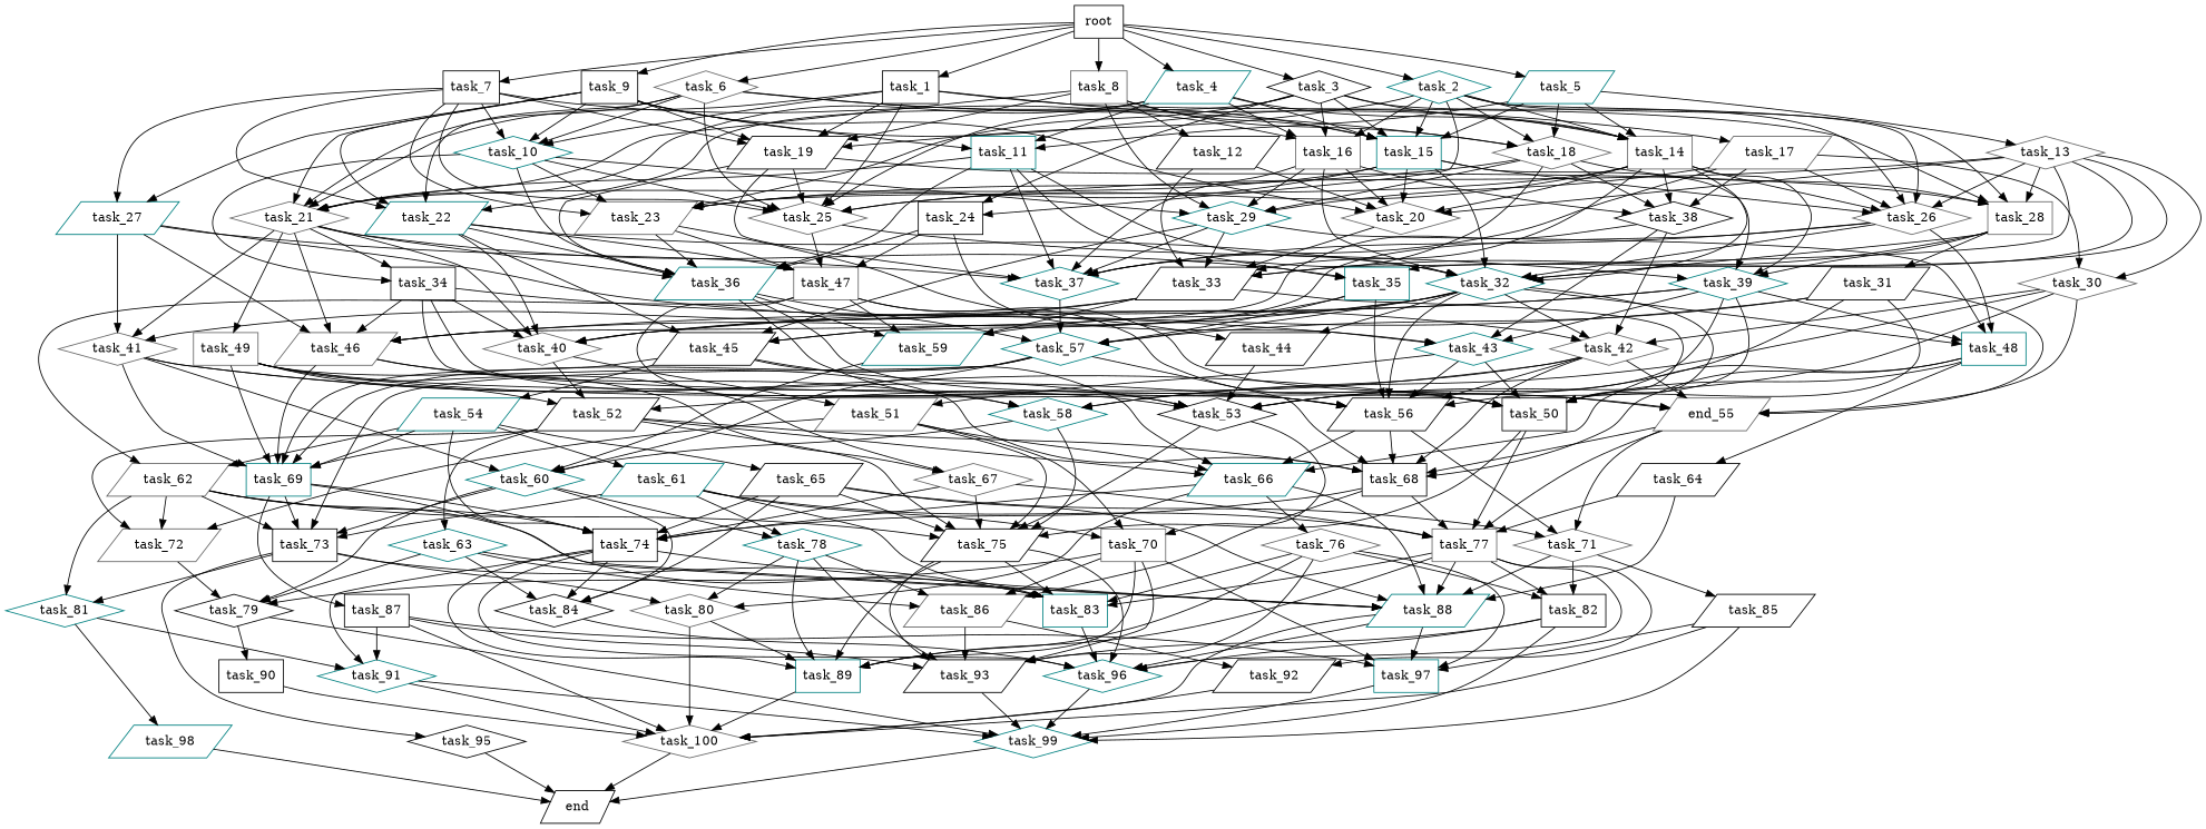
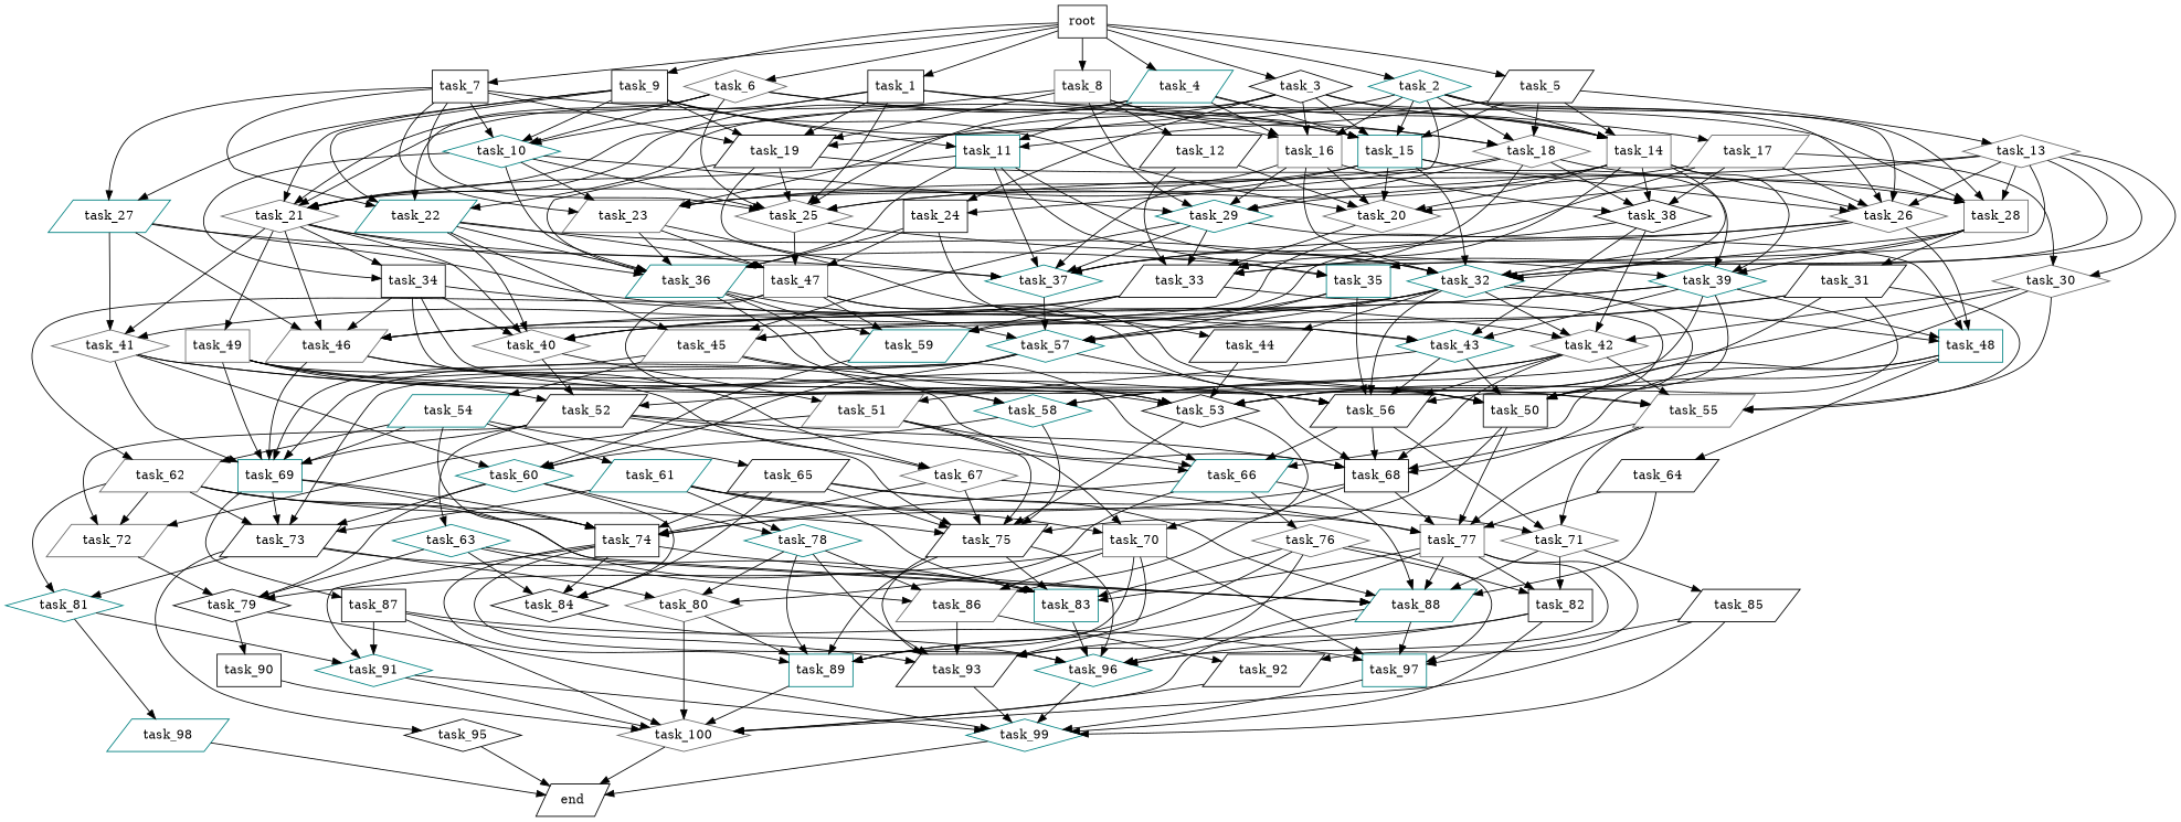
  digraph {
    node [color=black shape=diamond]
    task_75 [shape=parallelogram]
    task_96 [color=teal]
    task_89 [color=teal shape=box]
    task_93 [shape=parallelogram]
    task_83 [color=teal shape=box]
    task_99 [color=teal]
    task_100 [color=gray40]
    end [shape=parallelogram]
    task_92 [shape=parallelogram]
    task_19 [shape=parallelogram]
    task_37 [color=teal]
    task_25 [color=gray40]
    task_36 [color=teal shape=parallelogram]
    task_28 [color=gray40 shape=box]
    task_57 [color=teal]
    task_47 [color=gray40 shape=box]
    task_39 [color=teal]
    task_53
    task_56 [shape=parallelogram]
    task_59 [color=teal shape=parallelogram]
    task_31 [shape=parallelogram]
    task_33 [shape=parallelogram]
    task_32 [color=teal]
    task_68 [shape=box]
    task_74 [shape=box]
    task_86 [color=gray40 shape=parallelogram]
    task_77 [color=gray40 shape=box]
    task_88 [color=teal shape=parallelogram]
    task_84
    task_91 [color=teal]
    task_82 [shape=box]
    task_71 [color=gray40]
    task_85 [shape=parallelogram]
    task_97 [color=teal shape=box]
    task_60 [color=teal]
-   task_73 [shape=box]
+   task_73 [shape=parallelogram]
    task_79
    task_78 [color=teal]
    task_95
    task_81 [color=teal]
    task_80 [color=gray40]
    task_90 [shape=box]
    task_98 [color=teal shape=parallelogram]
    task_50 [shape=box]
-   task_55 [color=gray40 shape=parallelogram label=end_55]
+   task_55 [color=gray40 shape=parallelogram]
    task_40 [color=gray40]
    task_69 [color=teal shape=box]
    task_52 [shape=parallelogram]
    task_51 [color=gray40 shape=parallelogram]
    task_70 [color=gray40 shape=box]
    task_10 [color=teal]
    task_29 [color=teal]
    task_34 [shape=box]
    task_23 [color=gray40 shape=parallelogram]
-   task_45 [shape=parallelogram]
+   task_45 [color=gray40 shape=parallelogram]
    task_48 [color=teal shape=box]
    task_46 [color=gray40 shape=parallelogram]
    task_43 [color=teal]
    task_44 [shape=parallelogram]
    task_49 [color=gray40 shape=box]
    task_67 [color=gray40]
    task_87 [shape=box]
    task_66 [color=teal shape=parallelogram]
    task_72 [color=gray40 shape=parallelogram]
    task_63 [color=teal]
    task_12 [shape=parallelogram]
    task_20 [color=gray40]
    task_41 [color=gray40]
    task_61 [color=teal shape=parallelogram]
    task_42 [color=gray40]
    task_58 [color=teal]
    task_76 [color=gray40]
    root [shape=box]
    task_7 [shape=box]
    task_2 [color=teal]
-   task_5 [color=teal shape=parallelogram]
+   task_5 [shape=parallelogram]
    task_8 [color=gray40 shape=box]
    task_9 [shape=box]
    task_1 [shape=box]
    task_6 [color=gray40]
    task_4 [color=teal shape=parallelogram]
    task_3
    task_22 [color=teal shape=parallelogram]
    task_16 [color=gray40 shape=box]
    task_27 [color=teal shape=parallelogram]
    task_26 [color=gray40]
    task_15 [color=teal shape=box]
    task_14 [color=gray40 shape=box]
    task_18 [color=gray40]
    task_24 [shape=box]
    task_13 [color=gray40]
    task_11 [color=teal shape=box]
    task_21 [color=gray40]
    task_17 [color=gray40 shape=parallelogram]
    task_54 [color=teal shape=parallelogram]
    task_62 [color=gray40 shape=parallelogram]
    task_64 [shape=parallelogram]
    task_38
    task_35 [color=teal shape=box]
    task_30 [color=gray40]
    task_65 [shape=parallelogram]
    task_75 -> task_96
    task_75 -> task_89
    task_75 -> task_93
    task_75 -> task_83
    task_96 -> task_99
    task_89 -> task_100
    task_93 -> task_99
    task_83 -> task_96
    task_99 -> end
    task_100 -> end
    task_92 -> task_100
    task_19 -> task_37
    task_19 -> task_25
    task_19 -> task_36
    task_19 -> task_28
    task_37 -> task_57
    task_25 -> task_47
    task_25 -> task_39
    task_36 -> task_57
    task_36 -> task_53
    task_36 -> task_56
    task_36 -> task_59
    task_28 -> task_39
    task_28 -> task_31
    task_28 -> task_33
    task_28 -> task_32
    task_57 -> task_68
    task_57 -> task_60
    task_57 -> task_73
    task_57 -> task_69
    task_47 -> task_59
    task_47 -> task_50
    task_47 -> task_55
    task_47 -> task_58
    task_47 -> task_62
    task_39 -> task_53
    task_39 -> task_56
    task_39 -> task_40
    task_39 -> task_48
    task_39 -> task_46
    task_39 -> task_43
    task_53 -> task_75
    task_53 -> task_70
    task_56 -> task_68
    task_56 -> task_71
    task_56 -> task_66
    task_59 -> task_60
    task_31 -> task_57
    task_31 -> task_53
    task_31 -> task_50
    task_31 -> task_55
    task_31 -> task_40
    task_33 -> task_59
    task_33 -> task_50
    task_33 -> task_40
    task_33 -> task_41
    task_32 -> task_57
    task_32 -> task_56
    task_32 -> task_59
    task_32 -> task_50
    task_32 -> task_48
    task_32 -> task_46
    task_32 -> task_44
    task_32 -> task_42
    task_68 -> task_74
    task_68 -> task_86
    task_68 -> task_77
    task_74 -> task_96
    task_74 -> task_89
    task_74 -> task_88
    task_74 -> task_84
    task_74 -> task_91
    task_86 -> task_93
    task_86 -> task_92
    task_77 -> task_96
    task_77 -> task_89
    task_77 -> task_83
    task_77 -> task_92
    task_77 -> task_88
    task_77 -> task_82
    task_88 -> task_96
    task_88 -> task_100
    task_88 -> task_97
    task_84 -> task_96
    task_91 -> task_99
    task_91 -> task_100
    task_82 -> task_96
    task_82 -> task_93
    task_82 -> task_99
    task_71 -> task_88
    task_71 -> task_82
    task_71 -> task_85
    task_85 -> task_99
    task_85 -> task_100
    task_85 -> task_97
    task_97 -> task_99
    task_60 -> task_84
    task_60 -> task_73
    task_60 -> task_79
    task_60 -> task_78
    task_73 -> task_83
    task_73 -> task_95
    task_73 -> task_81
    task_73 -> task_80
    task_79 -> task_99
    task_79 -> task_90
    task_78 -> task_89
    task_78 -> task_93
    task_78 -> task_86
    task_78 -> task_80
    task_95 -> end
    task_81 -> task_91
    task_81 -> task_98
    task_80 -> task_89
    task_80 -> task_100
    task_90 -> task_100
    task_98 -> end
    task_50 -> task_75
    task_50 -> task_77
    task_55 -> task_68
    task_55 -> task_77
    task_55 -> task_71
    task_40 -> task_52
    task_40 -> task_51
    task_69 -> task_83
    task_69 -> task_74
    task_69 -> task_73
    task_69 -> task_87
    task_52 -> task_75
    task_52 -> task_68
    task_52 -> task_69
    task_52 -> task_66
    task_52 -> task_72
    task_52 -> task_63
    task_51 -> task_75
    task_51 -> task_70
    task_51 -> task_66
    task_51 -> task_72
    task_70 -> task_89
    task_70 -> task_93
    task_70 -> task_86
    task_70 -> task_97
    task_70 -> task_79
    task_10 -> task_25
    task_10 -> task_36
    task_10 -> task_29
    task_10 -> task_34
    task_10 -> task_23
    task_29 -> task_37
    task_29 -> task_33
    task_29 -> task_45
    task_29 -> task_48
    task_34 -> task_56
    task_34 -> task_50
    task_34 -> task_40
    task_34 -> task_46
    task_34 -> task_43
    task_23 -> task_36
    task_23 -> task_47
    task_23 -> task_44
    task_45 -> task_53
    task_45 -> task_69
    task_45 -> task_66
    task_45 -> task_54
    task_48 -> task_68
    task_48 -> task_50
    task_48 -> task_66
    task_48 -> task_64
    task_46 -> task_69
    task_46 -> task_67
    task_46 -> task_58
    task_43 -> task_56
    task_43 -> task_50
    task_43 -> task_51
    task_44 -> task_53
    task_49 -> task_53
    task_49 -> task_68
    task_49 -> task_55
    task_49 -> task_69
    task_49 -> task_52
    task_49 -> task_67
    task_67 -> task_75
    task_67 -> task_74
    task_67 -> task_77
    task_87 -> task_93
    task_87 -> task_100
    task_87 -> task_91
    task_87 -> task_97
    task_66 -> task_74
    task_66 -> task_88
    task_66 -> task_80
    task_66 -> task_76
    task_72 -> task_79
    task_63 -> task_86
    task_63 -> task_88
    task_63 -> task_84
    task_63 -> task_79
    task_12 -> task_33
    task_12 -> task_20
    task_20 -> task_33
    task_41 -> task_56
    task_41 -> task_60
    task_41 -> task_50
    task_41 -> task_69
    task_61 -> task_83
    task_61 -> task_77
    task_61 -> task_73
    task_61 -> task_78
    task_61 -> task_70
    task_42 -> task_56
    task_42 -> task_68
    task_42 -> task_55
    task_42 -> task_52
    task_42 -> task_58
    task_58 -> task_75
    task_58 -> task_60
    task_76 -> task_89
    task_76 -> task_93
    task_76 -> task_83
    task_76 -> task_82
    task_76 -> task_97
    root -> task_7
    root -> task_2
    root -> task_5
    root -> task_8
    root -> task_9
    root -> task_1
    root -> task_6
    root -> task_4
    root -> task_3
    task_7 -> task_19
    task_7 -> task_25
    task_7 -> task_10
    task_7 -> task_23
    task_7 -> task_22
    task_7 -> task_16
    task_7 -> task_27
    task_2 -> task_19
    task_2 -> task_28
    task_2 -> task_16
    task_2 -> task_26
    task_2 -> task_15
    task_2 -> task_14
    task_2 -> task_18
    task_2 -> task_24
    task_5 -> task_15
    task_5 -> task_14
    task_5 -> task_18
    task_5 -> task_13
    task_5 -> task_11
    task_8 -> task_19
    task_8 -> task_29
    task_8 -> task_12
    task_8 -> task_15
    task_8 -> task_18
    task_8 -> task_21
    task_9 -> task_19
    task_9 -> task_10
    task_9 -> task_20
    task_9 -> task_22
    task_9 -> task_27
    task_9 -> task_14
    task_9 -> task_11
    task_9 -> task_21
    task_1 -> task_19
    task_1 -> task_25
    task_1 -> task_28
    task_1 -> task_10
    task_1 -> task_18
    task_1 -> task_21
    task_6 -> task_25
    task_6 -> task_10
    task_6 -> task_22
    task_6 -> task_15
    task_6 -> task_21
    task_6 -> task_17
    task_4 -> task_25
    task_4 -> task_16
    task_4 -> task_15
    task_4 -> task_14
    task_4 -> task_11
    task_4 -> task_21
    task_3 -> task_23
    task_3 -> task_22
    task_3 -> task_16
    task_3 -> task_26
    task_3 -> task_15
    task_3 -> task_14
    task_3 -> task_24
    task_22 -> task_36
    task_22 -> task_47
    task_22 -> task_32
    task_22 -> task_40
    task_22 -> task_45
    task_16 -> task_37
    task_16 -> task_32
    task_16 -> task_29
    task_16 -> task_20
    task_16 -> task_38
    task_27 -> task_37
    task_27 -> task_46
    task_27 -> task_41
    task_27 -> task_42
    task_26 -> task_37
    task_26 -> task_32
    task_26 -> task_45
    task_26 -> task_48
    task_15 -> task_39
    task_15 -> task_32
    task_15 -> task_23
    task_15 -> task_20
    task_15 -> task_26
    task_15 -> task_21
    task_14 -> task_25
    task_14 -> task_39
    task_14 -> task_33
    task_14 -> task_32
    task_14 -> task_23
    task_14 -> task_20
    task_14 -> task_26
    task_14 -> task_38
    task_18 -> task_37
    task_18 -> task_28
    task_18 -> task_29
    task_18 -> task_23
    task_18 -> task_38
    task_24 -> task_36
    task_24 -> task_47
    task_24 -> task_43
    task_13 -> task_25
    task_13 -> task_28
    task_13 -> task_33
    task_13 -> task_32
    task_13 -> task_20
    task_13 -> task_26
    task_13 -> task_35
    task_13 -> task_30
    task_11 -> task_37
    task_11 -> task_36
    task_11 -> task_32
    task_11 -> task_21
    task_11 -> task_35
    task_21 -> task_36
    task_21 -> task_40
    task_21 -> task_34
    task_21 -> task_46
    task_21 -> task_49
    task_21 -> task_41
    task_21 -> task_35
    task_17 -> task_37
    task_17 -> task_29
    task_17 -> task_26
    task_17 -> task_38
    task_17 -> task_30
    task_54 -> task_74
    task_54 -> task_69
    task_54 -> task_61
    task_54 -> task_62
    task_54 -> task_65
    task_62 -> task_75
    task_62 -> task_74
    task_62 -> task_88
    task_62 -> task_73
    task_62 -> task_81
    task_62 -> task_72
    task_64 -> task_77
    task_64 -> task_88
    task_38 -> task_46
    task_38 -> task_43
    task_38 -> task_42
    task_35 -> task_57
    task_35 -> task_56
    task_35 -> task_45
    task_30 -> task_53
    task_30 -> task_55
    task_30 -> task_42
    task_30 -> task_58
    task_65 -> task_75
    task_65 -> task_74
    task_65 -> task_88
    task_65 -> task_84
    task_65 -> task_71
  }
